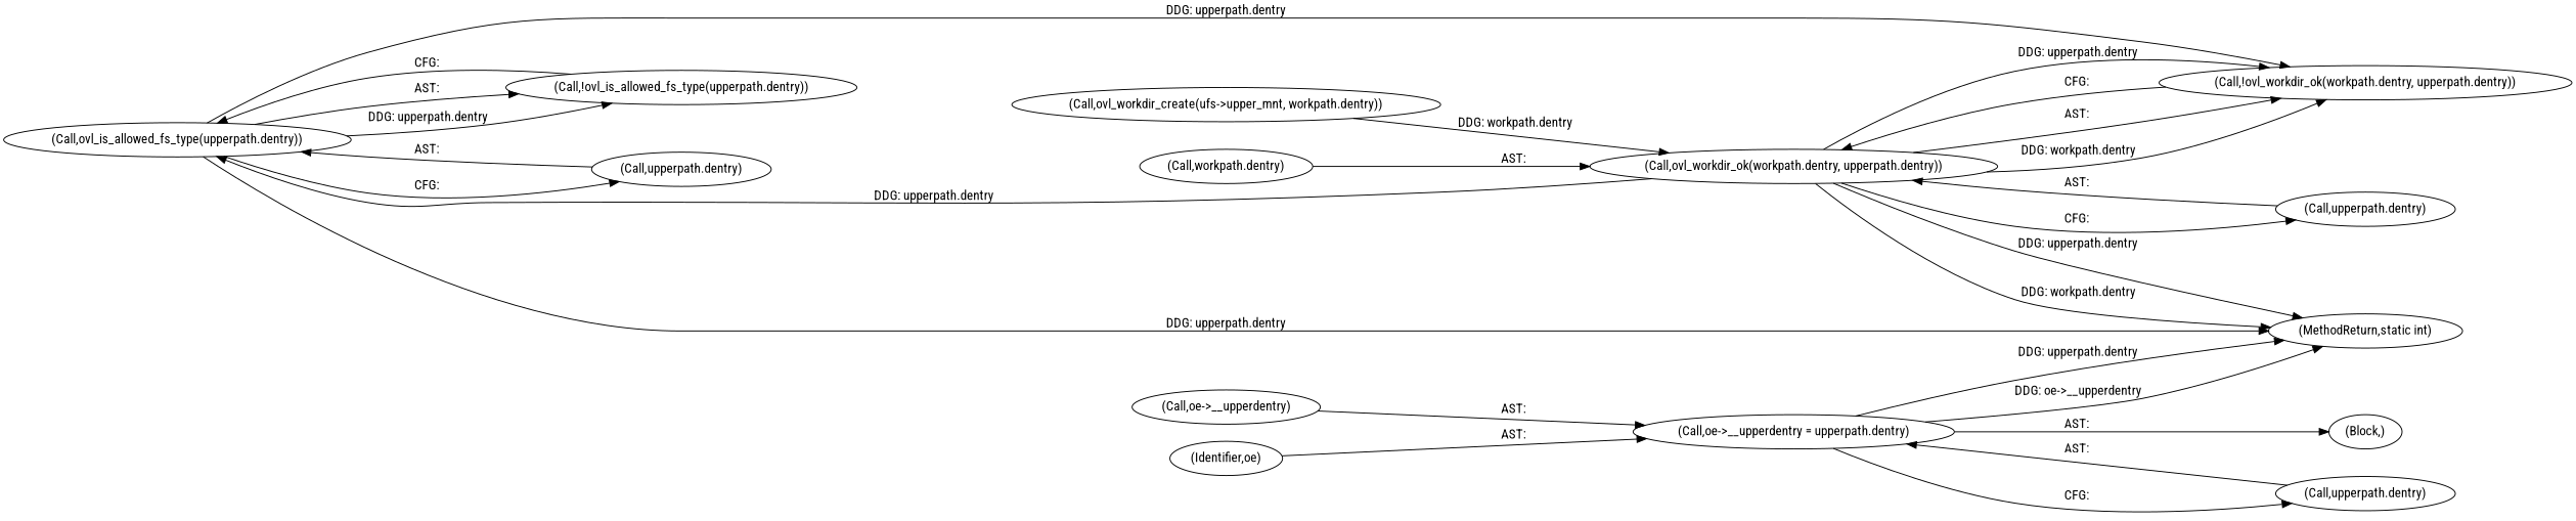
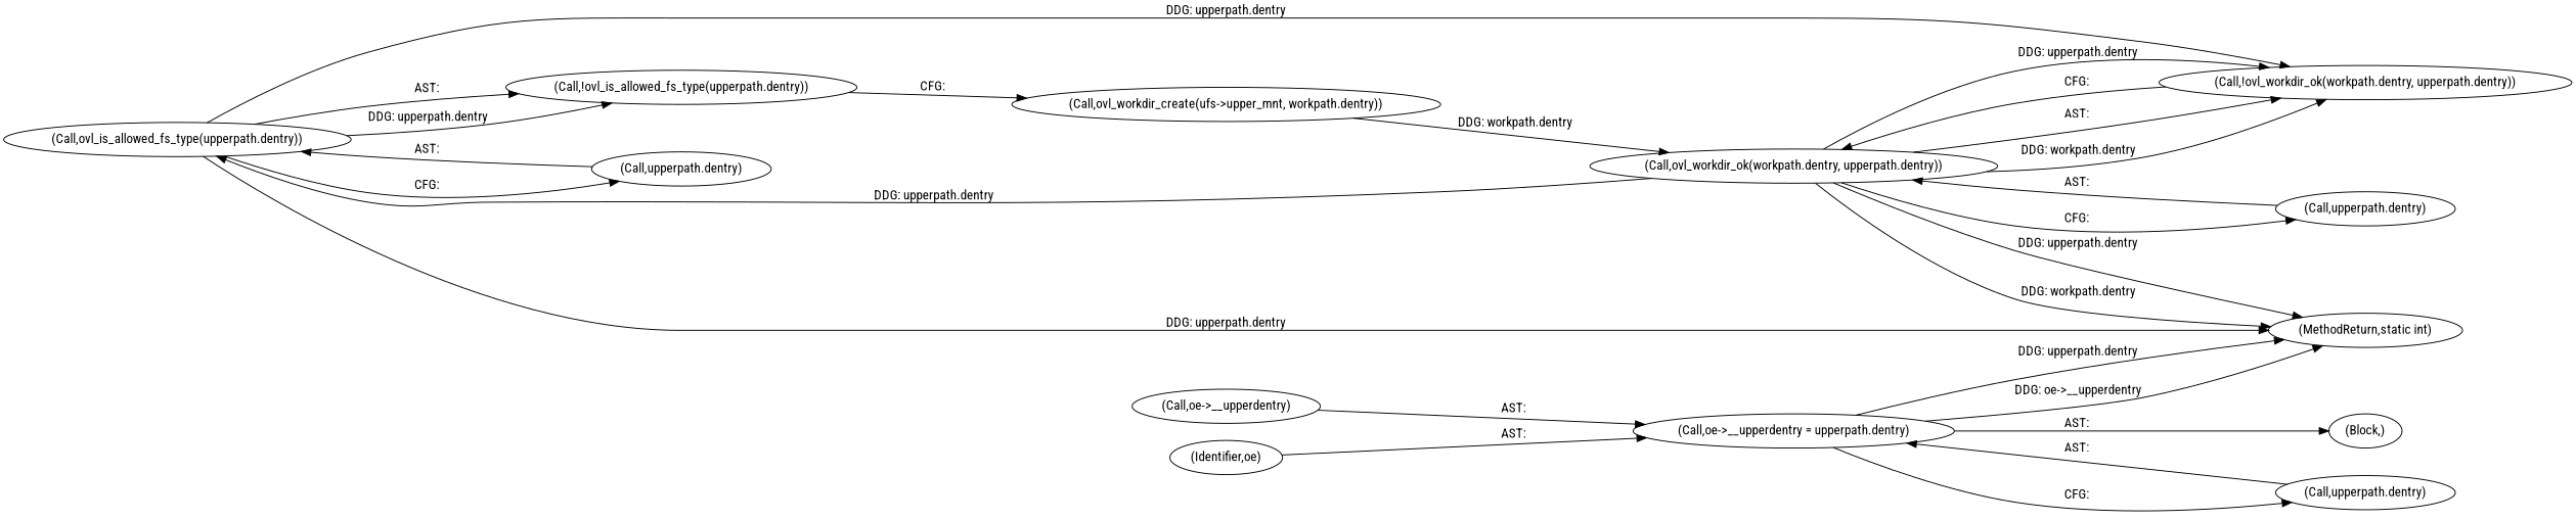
  digraph {
    fontname="Roboto Condensed"
    rankdir=LR
    node [fontname="Roboto Condensed"]
    edge [fontname="Roboto Condensed"]
    n1 [label="(Call,oe->__upperdentry = upperpath.dentry)"]
    n2 [label="(Block,)"]
    n3 [label="(Call,upperpath.dentry)"]
    n4 [label="(MethodReturn,static int)"]
    n5 [label="(Call,ovl_is_allowed_fs_type(upperpath.dentry))"]
    n6 [label="(Call,!ovl_is_allowed_fs_type(upperpath.dentry))"]
    n7 [label="(Call,upperpath.dentry)"]
    n8 [label="(Call,!ovl_workdir_ok(workpath.dentry, upperpath.dentry))"]
    n9 [label="(Call,ovl_workdir_ok(workpath.dentry, upperpath.dentry))"]
    n10 [label="(Call,upperpath.dentry)"]
    n11 [label="(Call,ovl_workdir_create(ufs->upper_mnt, workpath.dentry))"]
    n12 [label="(Identifier,oe)"]
-   n13 [label="(Call,workpath.dentry)"]
    n14 [label="(Call,oe->__upperdentry)"]
    n1 -> n2 [label="AST: "]
    n1 -> n3 [label="CFG: "]
    n1 -> n4 [label="DDG: upperpath.dentry"]
    n1 -> n4 [label="DDG: oe->__upperdentry"]
    n3 -> n1 [label="AST: "]
    n5 -> n4 [label="DDG: upperpath.dentry"]
    n5 -> n6 [label="AST: "]
    n5 -> n6 [label="DDG: upperpath.dentry"]
    n5 -> n7 [label="CFG: "]
    n5 -> n8 [label="DDG: upperpath.dentry"]
-   n6 -> n5 [label="CFG: "]
+   n6 -> n11 [label="CFG: "]
    n7 -> n5 [label="AST: "]
    n8 -> n9 [label="CFG: "]
    n9 -> n4 [label="DDG: upperpath.dentry"]
    n9 -> n4 [label="DDG: workpath.dentry"]
    n9 -> n5 [label="DDG: upperpath.dentry"]
    n9 -> n8 [label="AST: "]
    n9 -> n8 [label="DDG: workpath.dentry"]
    n9 -> n8 [label="DDG: upperpath.dentry"]
    n9 -> n10 [label="CFG: "]
    n10 -> n9 [label="AST: "]
    n11 -> n9 [label="DDG: workpath.dentry"]
    n12 -> n1 [label="AST: "]
-   n13 -> n9 [label="AST: "]
    n14 -> n1 [label="AST: "]
  }
